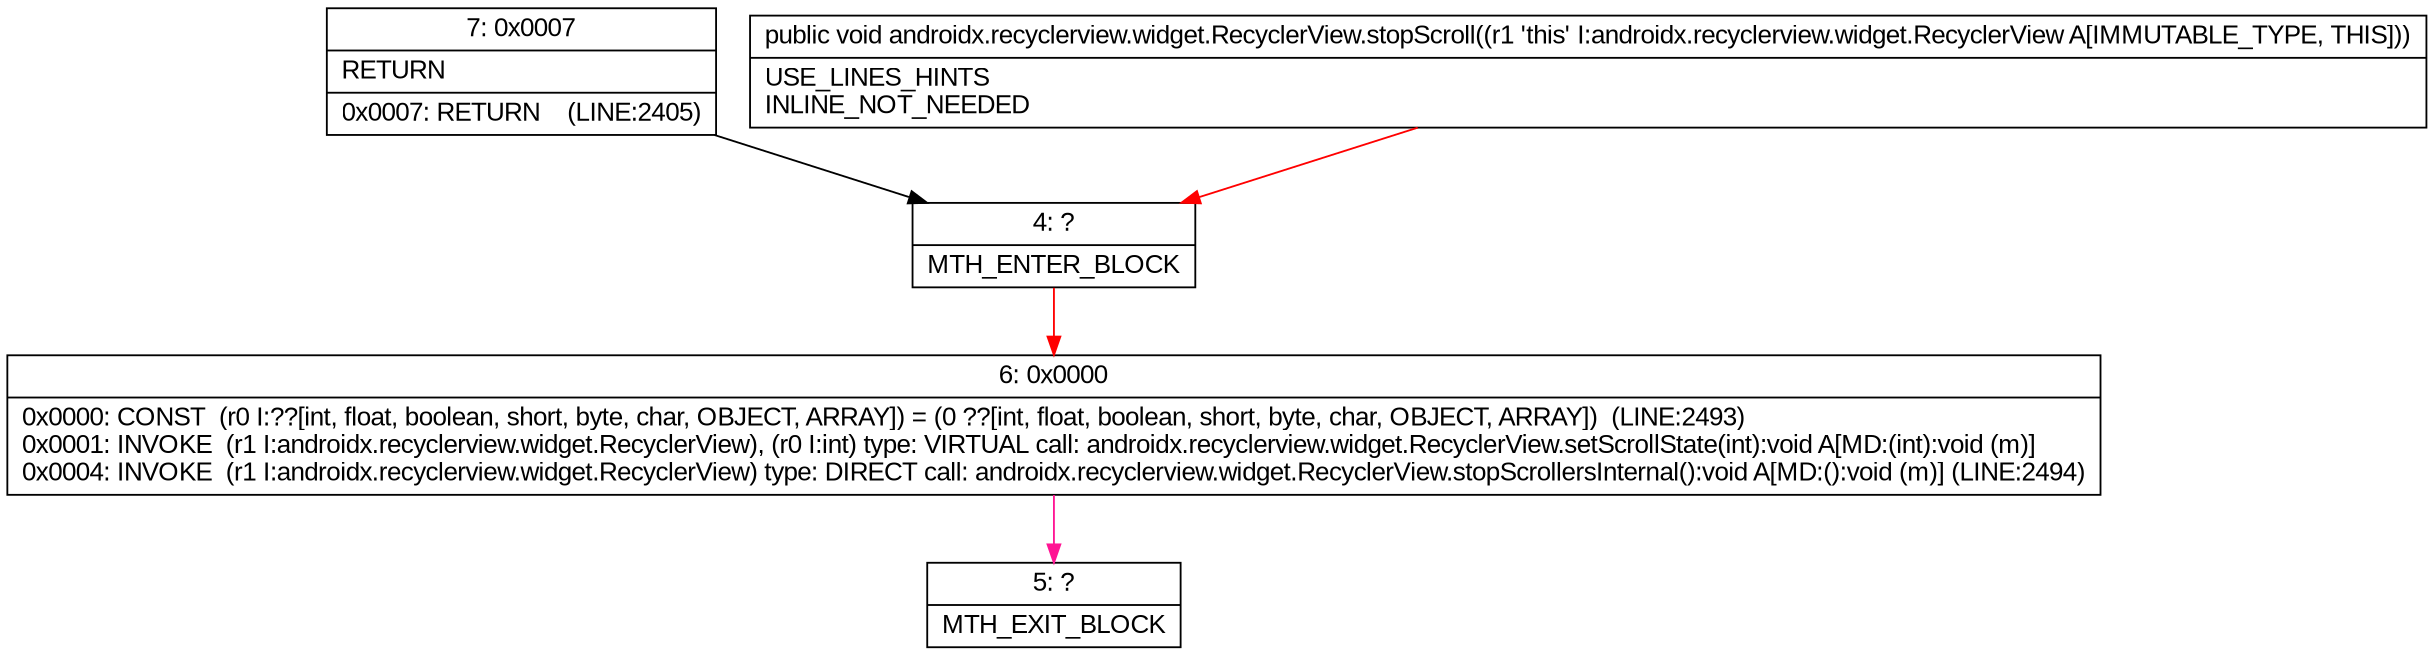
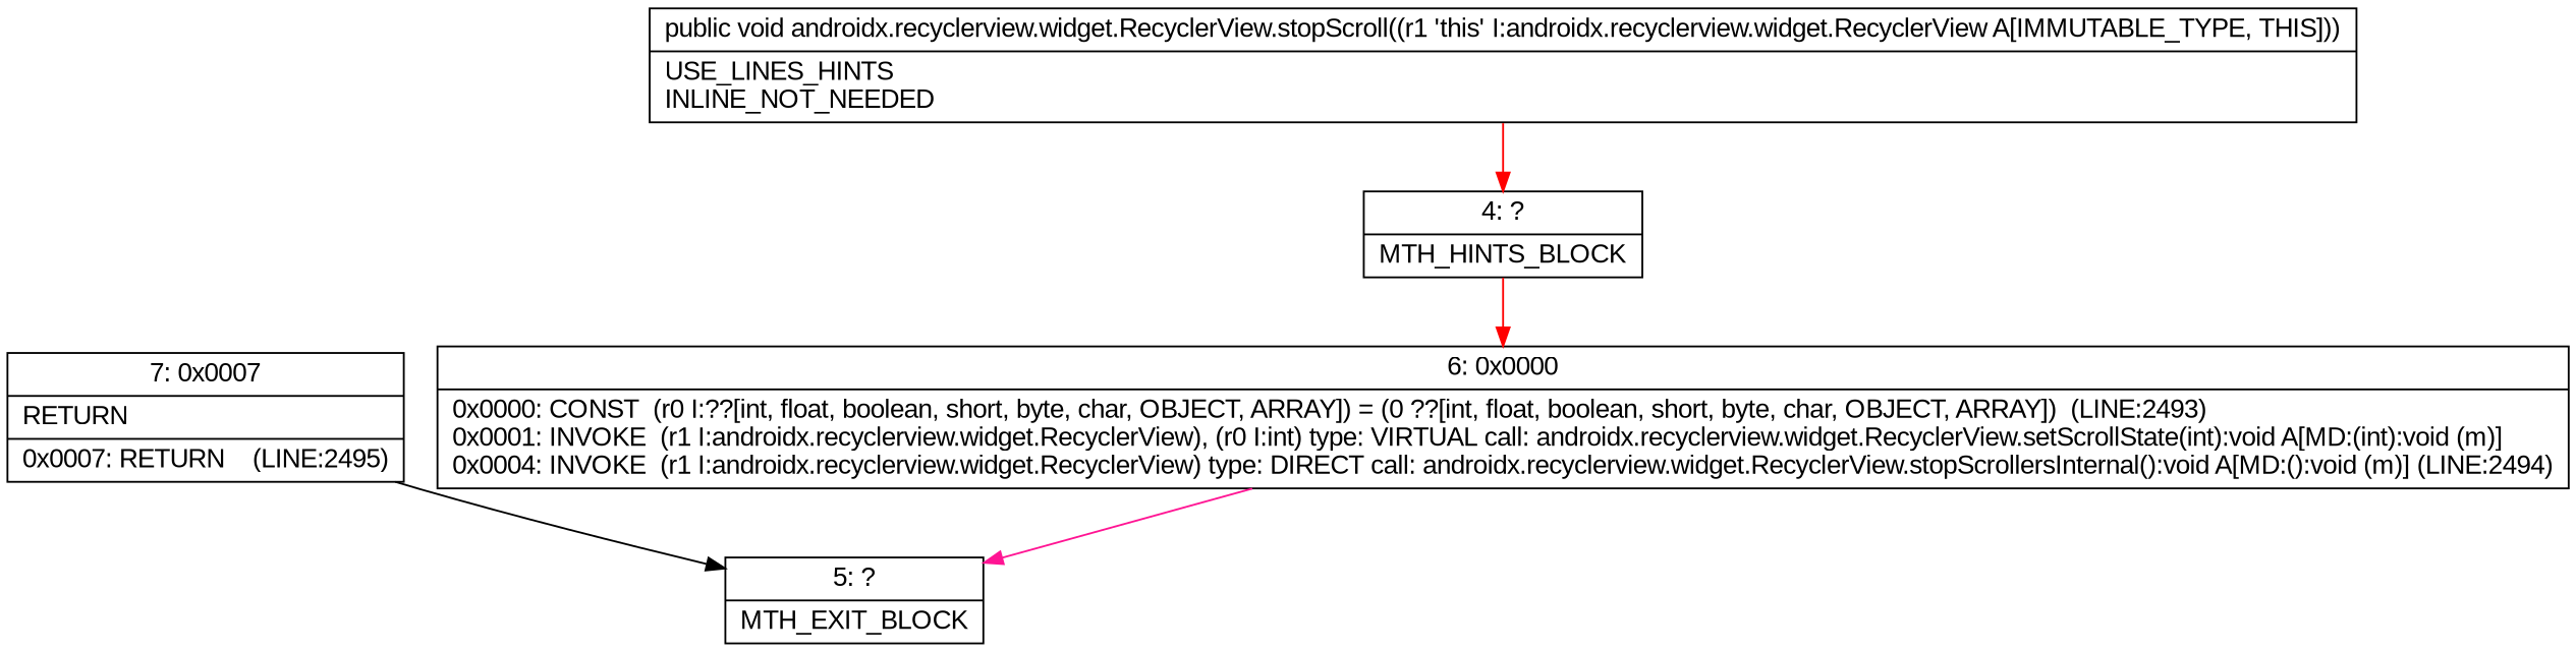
  digraph {
    fontname="Liberation Sans"
    node [fontname="Liberation Sans" shape=record]
    edge [color=red fontname="Liberation Sans"]
-   n1 [label="{4\:\ ?|MTH_ENTER_BLOCK\l}"]
+   n1 [label="{4\:\ ?|MTH_HINTS_BLOCK\l}"]
    n2 [label="{6\:\ 0x0000|0x0000: CONST  (r0 I:??[int, float, boolean, short, byte, char, OBJECT, ARRAY]) = (0 ??[int, float, boolean, short, byte, char, OBJECT, ARRAY])  (LINE:2493)\l0x0001: INVOKE  (r1 I:androidx.recyclerview.widget.RecyclerView), (r0 I:int) type: VIRTUAL call: androidx.recyclerview.widget.RecyclerView.setScrollState(int):void A[MD:(int):void (m)]\l0x0004: INVOKE  (r1 I:androidx.recyclerview.widget.RecyclerView) type: DIRECT call: androidx.recyclerview.widget.RecyclerView.stopScrollersInternal():void A[MD:():void (m)] (LINE:2494)\l}"]
    n3 [label="{5\:\ ?|MTH_EXIT_BLOCK\l}"]
-   n4 [label="{7\:\ 0x0007|RETURN\l|0x0007: RETURN    (LINE:2405)\l}"]
+   n4 [label="{7\:\ 0x0007|RETURN\l|0x0007: RETURN    (LINE:2495)\l}"]
    n5 [label="{public void androidx.recyclerview.widget.RecyclerView.stopScroll((r1 'this' I:androidx.recyclerview.widget.RecyclerView A[IMMUTABLE_TYPE, THIS]))  | USE_LINES_HINTS\lINLINE_NOT_NEEDED\l}"]
    n1 -> n2
    n2 -> n3 [color=deeppink]
-   n4 -> n1 [color=black]
+   n4 -> n3 [color=black]
    n5 -> n1
  }
